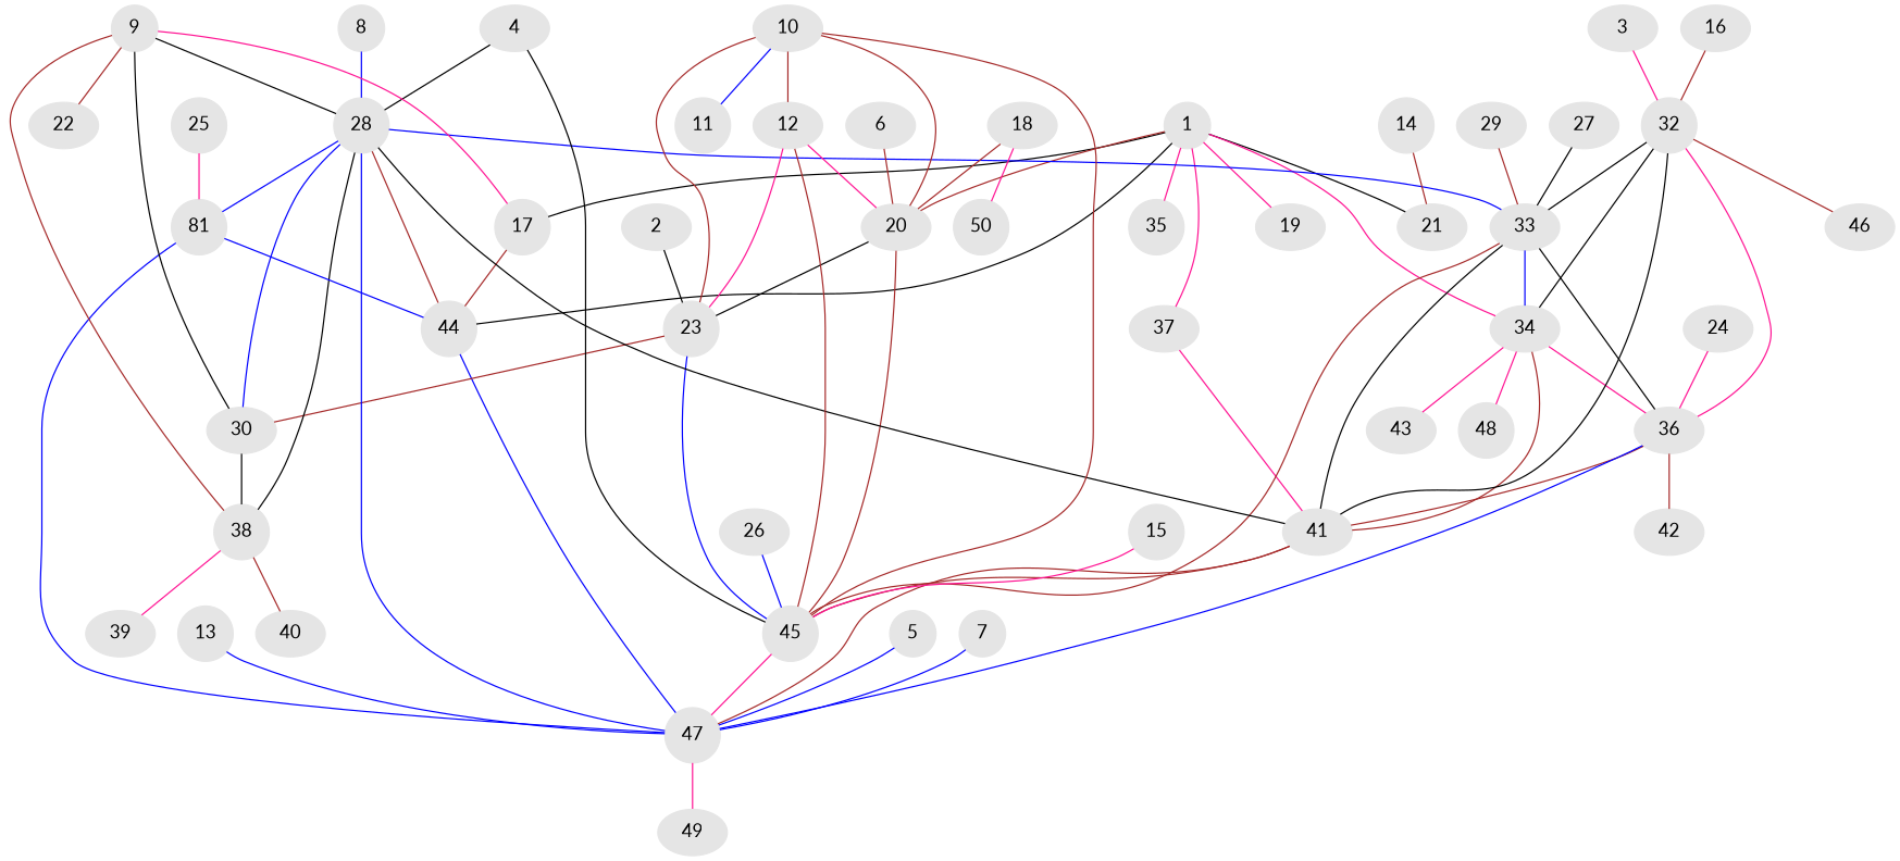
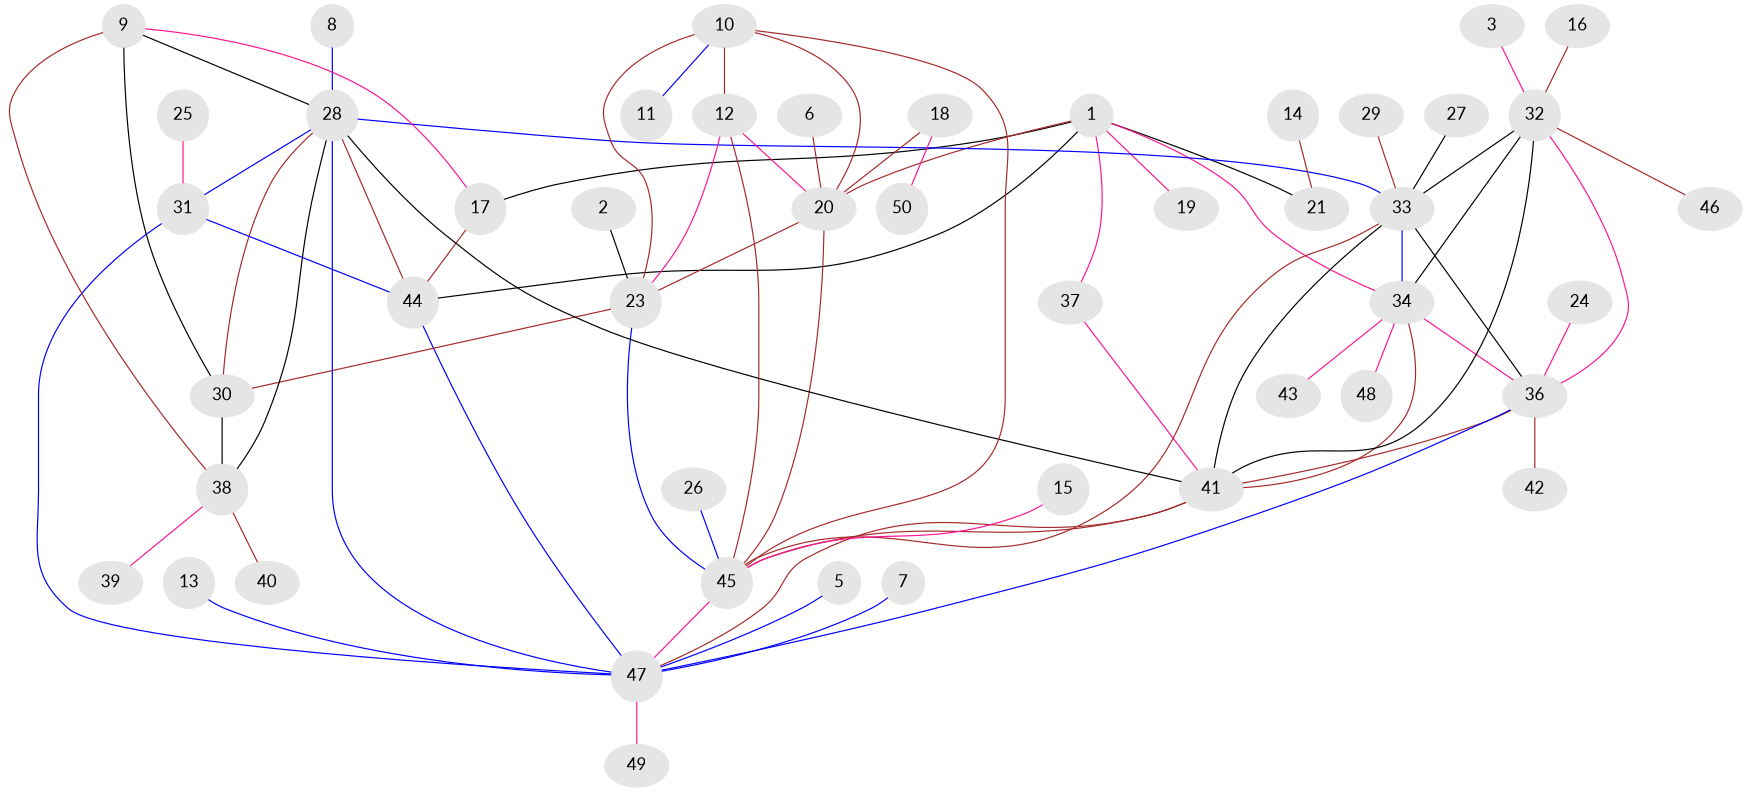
  graph {
    fontname=Lato
    node [color=gray90 fontname=Lato shape=ellipse style=filled]
    edge [color=brown fontname=Lato weight=1.0]
    1 [shape=circle]
    17 [shape=circle]
    19
    20
    21
    34
-   35 [shape=circle]
    37
    44 [shape=circle]
    23 [shape=circle]
    45 [shape=circle]
    36
    41
    43
    48 [shape=circle]
    47 [shape=circle]
    2
    30
    32 [shape=circle]
    3
    33
    46
    28 [shape=circle]
-   4
    38 [shape=circle]
-   31 [shape=circle label=81]
+   31 [shape=circle]
    5 [shape=circle]
    49
    6
    7 [shape=circle]
    8 [shape=circle]
    9 [shape=circle]
-   22
    39
    40
    10
    11 [shape=circle]
    12
    13 [shape=circle]
    14 [shape=circle]
    15 [shape=circle]
    16
    18
    50 [shape=circle]
    24
    42
    25 [shape=circle]
    26
    27
    29
    1 -- 17 [color=black weight=3.0]
    1 -- 19 [color=deeppink]
    1 -- 20
    1 -- 21 [color=black weight=3.0]
    1 -- 34 [color=deeppink]
-   1 -- 35 [color=deeppink]
    1 -- 37 [color=deeppink]
    1 -- 44 [color=black]
    17 -- 44
-   20 -- 23 [color=black]
+   20 -- 23
    20 -- 45
    34 -- 36 [color=deeppink]
    34 -- 41
    34 -- 43 [color=deeppink]
    34 -- 48 [color=deeppink]
    37 -- 41 [color=deeppink]
    44 -- 47 [color=blue weight=2.0]
    23 -- 45 [color=blue]
    23 -- 30
    45 -- 47 [color=deeppink]
    36 -- 41
    36 -- 47 [color=blue]
    36 -- 42
    41 -- 45
    41 -- 47
    47 -- 49 [color=deeppink]
    2 -- 23 [color=black]
    30 -- 38 [color=black weight=2.0]
    32 -- 34 [color=black]
    32 -- 36 [color=deeppink]
    32 -- 41 [color=black]
    32 -- 33 [color=black]
    32 -- 46
    3 -- 32 [color=deeppink]
    33 -- 34 [color=blue]
    33 -- 45
    33 -- 36 [color=black]
    33 -- 41 [color=black]
    28 -- 44 [weight=2.0]
    28 -- 41 [color=black]
    28 -- 47 [color=blue]
-   28 -- 30 [color=blue weight=2.0]
+   28 -- 30 [weight=2.0]
    28 -- 33 [color=blue]
    28 -- 38 [color=black]
    28 -- 31 [color=blue]
-   4 -- 45 [color=black]
-   4 -- 28 [color=black]
    38 -- 39 [color=deeppink]
    38 -- 40
    31 -- 44 [color=blue weight=2.0]
    31 -- 47 [color=blue]
    5 -- 47 [color=blue]
    6 -- 20
    7 -- 47 [color=blue]
    8 -- 28 [color=blue]
    9 -- 17 [color=deeppink]
    9 -- 30 [color=black weight=2.0]
    9 -- 28 [color=black]
    9 -- 38
-   9 -- 22
    10 -- 20
    10 -- 23
    10 -- 45
    10 -- 11 [color=blue]
    10 -- 12
    12 -- 20 [color=deeppink]
    12 -- 23 [color=deeppink]
    12 -- 45
    13 -- 47 [color=blue]
    14 -- 21
    15 -- 45 [color=deeppink]
    16 -- 32
    18 -- 20
    18 -- 50 [color=deeppink]
    24 -- 36 [color=deeppink]
    25 -- 31 [color=deeppink]
    26 -- 45 [color=blue]
    27 -- 33 [color=black]
    29 -- 33
  }
